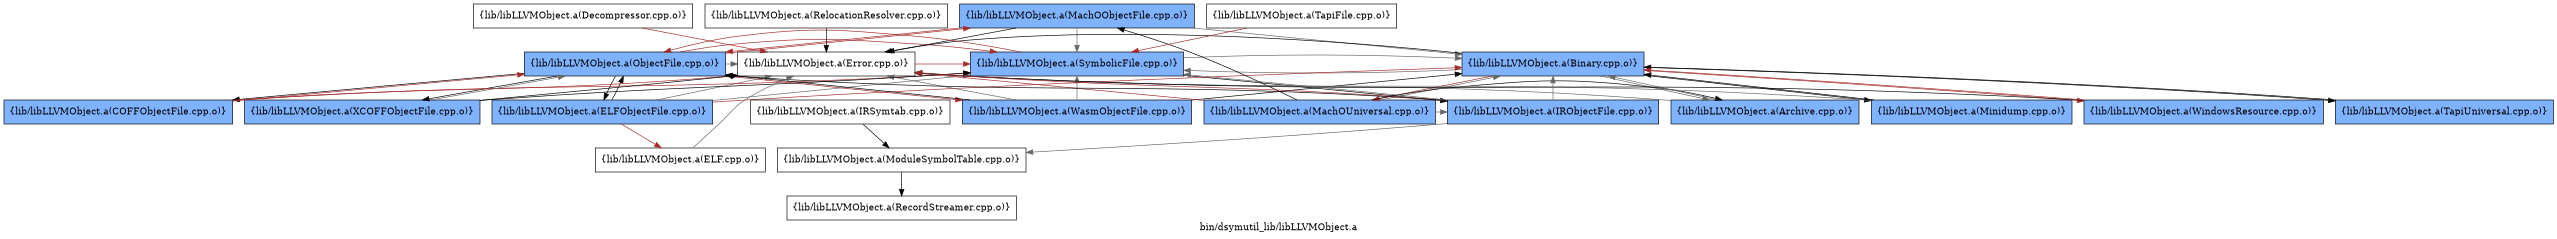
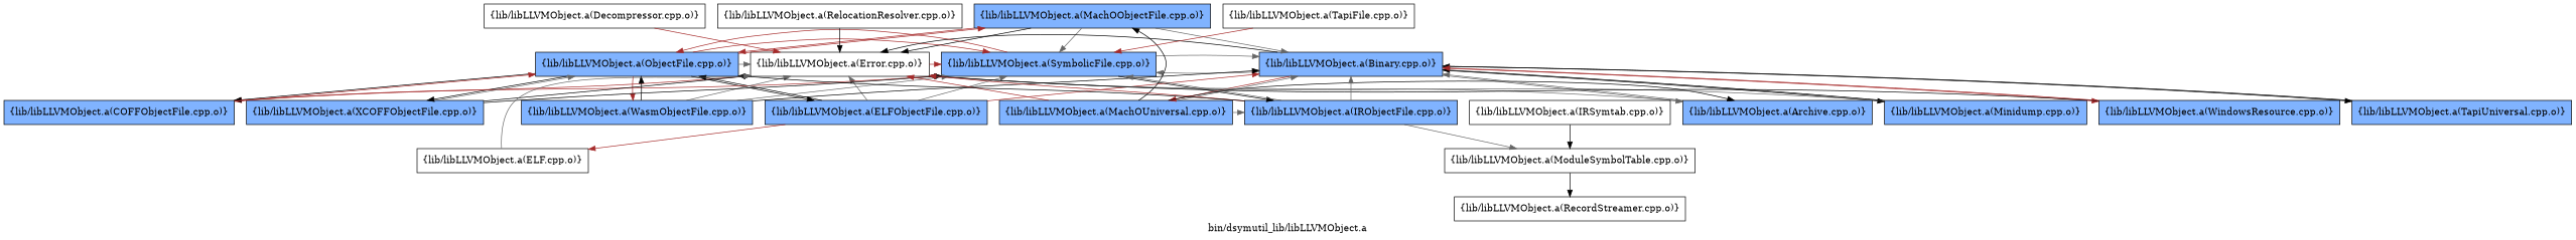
  digraph {
    label="bin/dsymutil_lib/libLLVMObject.a"
    rankdir=TB
    node [fillcolor="0.600000 0.5 1" group=1 shape=box style=filled]
    edge [color=black]
    n1 [label="{lib/libLLVMObject.a(MachOObjectFile.cpp.o)}"]
    n2 [group=0 label="{lib/libLLVMObject.a(Error.cpp.o)}" fillcolor="" style=""]
    n3 [label="{lib/libLLVMObject.a(ObjectFile.cpp.o)}"]
    n4 [label="{lib/libLLVMObject.a(Binary.cpp.o)}"]
    n5 [label="{lib/libLLVMObject.a(SymbolicFile.cpp.o)}"]
    n6 [label="{lib/libLLVMObject.a(ELFObjectFile.cpp.o)}"]
    n7 [label="{lib/libLLVMObject.a(COFFObjectFile.cpp.o)}"]
    n8 [label="{lib/libLLVMObject.a(WasmObjectFile.cpp.o)}"]
    n9 [label="{lib/libLLVMObject.a(XCOFFObjectFile.cpp.o)}"]
    n10 [label="{lib/libLLVMObject.a(MachOUniversal.cpp.o)}"]
    n11 [label="{lib/libLLVMObject.a(Minidump.cpp.o)}"]
    n12 [label="{lib/libLLVMObject.a(Archive.cpp.o)}"]
    n13 [label="{lib/libLLVMObject.a(TapiUniversal.cpp.o)}"]
    n14 [label="{lib/libLLVMObject.a(WindowsResource.cpp.o)}"]
    n15 [label="{lib/libLLVMObject.a(IRObjectFile.cpp.o)}"]
    n16 [group=0 label="{lib/libLLVMObject.a(ELF.cpp.o)}" fillcolor="" style=""]
    n17 [group=0 label="{lib/libLLVMObject.a(ModuleSymbolTable.cpp.o)}" fillcolor="" style=""]
    n18 [group=0 label="{lib/libLLVMObject.a(RecordStreamer.cpp.o)}" fillcolor="" style=""]
    n19 [group=0 label="{lib/libLLVMObject.a(Decompressor.cpp.o)}" fillcolor="" style=""]
    n20 [group=0 label="{lib/libLLVMObject.a(RelocationResolver.cpp.o)}" fillcolor="" style=""]
    n21 [group=0 label="{lib/libLLVMObject.a(IRSymtab.cpp.o)}" fillcolor="" style=""]
    n22 [group=0 label="{lib/libLLVMObject.a(TapiFile.cpp.o)}" fillcolor="" style=""]
    subgraph sub_1 {
      rank=same
      n1
    }
    subgraph sub_2 {
      rank=same
      n2
      n3
      n4
      n5
    }
    subgraph sub_3 {
      rank=same
      n6
      n7
      n8
      n9
      n10
      n11
      n12
      n13
      n14
      n15
    }
    subgraph sub_4 {
      rank=same
      n16
      n17
    }
    subgraph sub_5 {
      rank=same
      n1
    }
    subgraph sub_6 {
      rank=same
      n2
      n3
      n4
      n5
    }
    subgraph sub_7 {
      rank=same
      n6
      n7
      n8
      n9
      n10
      n11
      n12
      n13
      n14
      n15
    }
    subgraph sub_8 {
      rank=same
      n16
      n17
    }
    n1 -> n2
    n1 -> n3 [color=brown]
    n1 -> n4 [color=gray40]
    n1 -> n5 [color=gray40]
    n2 -> n5 [color=brown]
    n3 -> n1 [color=brown]
    n3 -> n2 [color=gray40]
    n3 -> n5 [color=brown]
    n3 -> n6
    n3 -> n7
    n3 -> n8 [color=brown]
    n3 -> n9
    n4 -> n2
    n4 -> n5 [color=gray40]
    n4 -> n10 [color=brown]
    n4 -> n11
    n4 -> n12 [color=gray40]
    n4 -> n13
    n4 -> n14 [color=brown]
    n5 -> n3 [color=brown]
    n5 -> n4 [color=gray40]
    n5 -> n15
    n6 -> n2 [color=gray40]
    n6 -> n3
    n6 -> n4 [color=brown]
    n6 -> n5 [color=gray40]
    n6 -> n16 [color=brown]
-   n7 -> n2 [color=brown]
+   n2 -> n7 [color=brown]
    n7 -> n3 [color=brown]
    n7 -> n5 [color=brown]
    n8 -> n2 [color=gray40]
    n8 -> n3
    n8 -> n4
    n8 -> n5 [color=gray40]
    n9 -> n2
    n9 -> n3 [color=gray40]
    n9 -> n5
    n10 -> n1
    n10 -> n2 [color=brown]
    n10 -> n4 [color=gray40]
    n10 -> n12
    n10 -> n15 [color=gray40]
    n11 -> n2 [color=gray40]
    n11 -> n4
    n12 -> n2 [color=gray40]
    n12 -> n4 [color=gray40]
    n13 -> n4
    n14 -> n2
    n14 -> n4 [color=brown]
    n15 -> n2 [color=brown]
    n15 -> n3
    n15 -> n4 [color=gray40]
    n15 -> n5 [color=gray40]
    n15 -> n17 [color=gray40]
    n16 -> n2 [color=gray40]
    n17 -> n18
    n19 -> n2 [color=brown]
    n20 -> n2
    n21 -> n17
    n22 -> n5 [color=brown]
  }
